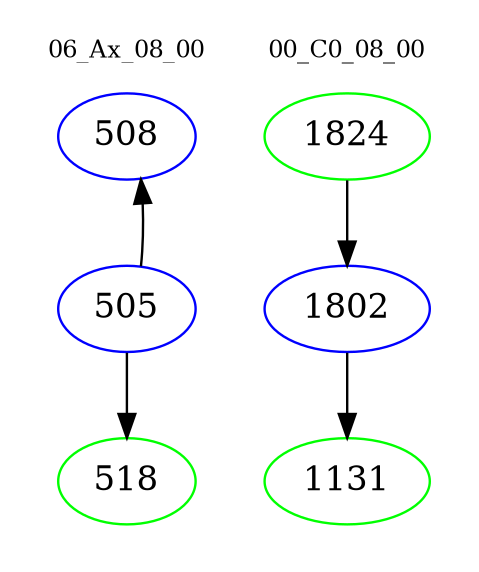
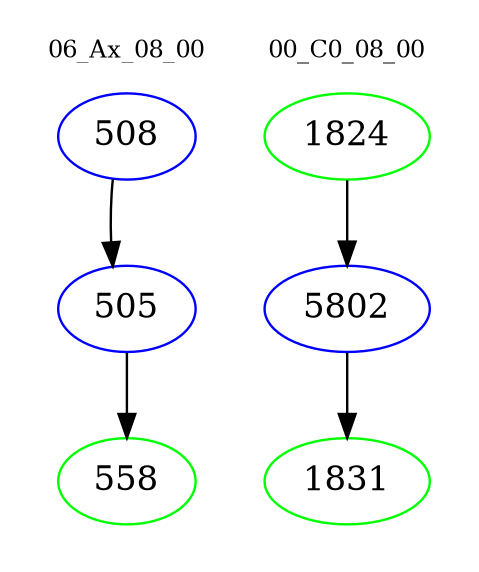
  digraph {
    fontname="DejaVu Serif"
    node [color=blue fontname="DejaVu Serif"]
    edge [color=black fontname="DejaVu Serif"]
    n1 [label=508]
    n2 [label=505]
-   n3 [color=green label=518]
+   n3 [color=green label=558]
    n4 [color=green label=1824]
-   n5 [label=1802]
-   n6 [color=green label=1131]
+   n5 [label=5802]
+   n6 [color=green label=1831]
    subgraph cluster_1 {
      color=white
      fontsize=10
      label="06_Ax_08_00"
      n1
      n2
      n3
    }
    subgraph cluster_2 {
      color=white
      fontsize=10
      label="00_C0_08_00"
      n4
      n5
      n6
    }
-   n2 -> n1
+   n1 -> n2
    n2 -> n3
    n4 -> n5
    n5 -> n6
  }
